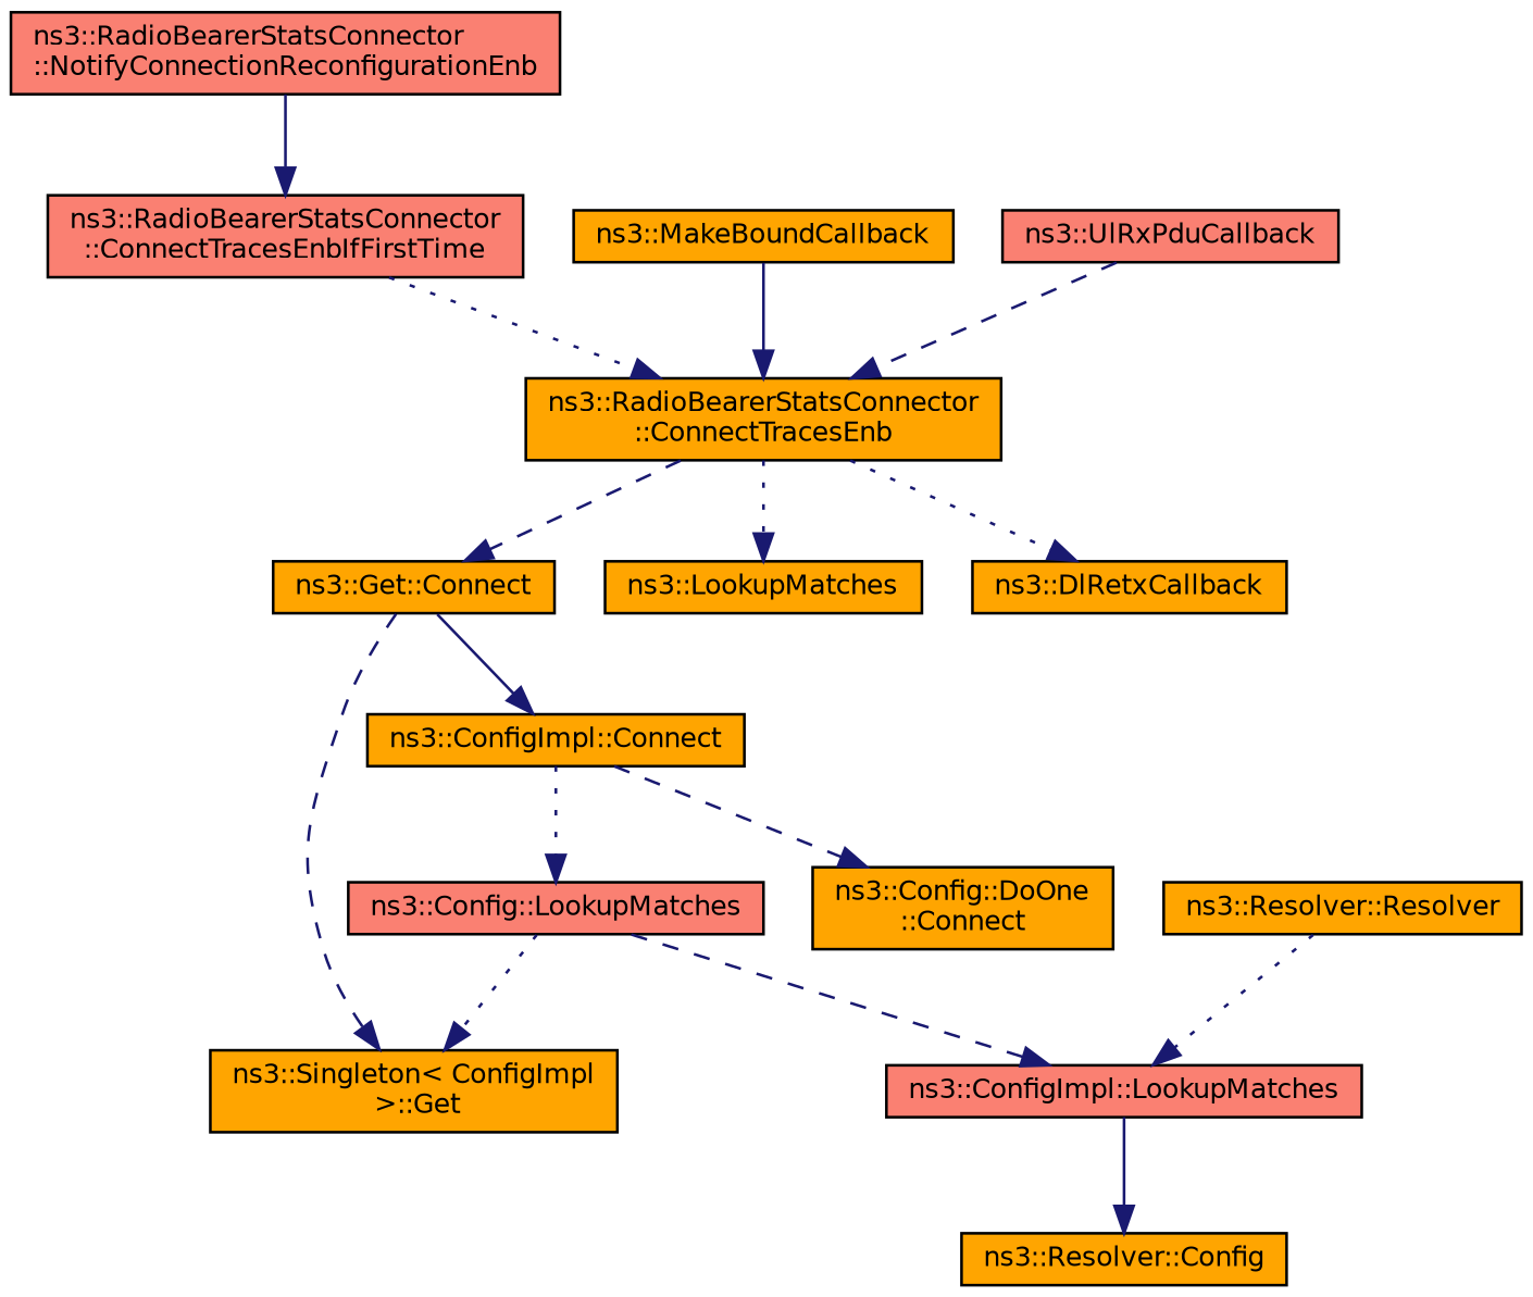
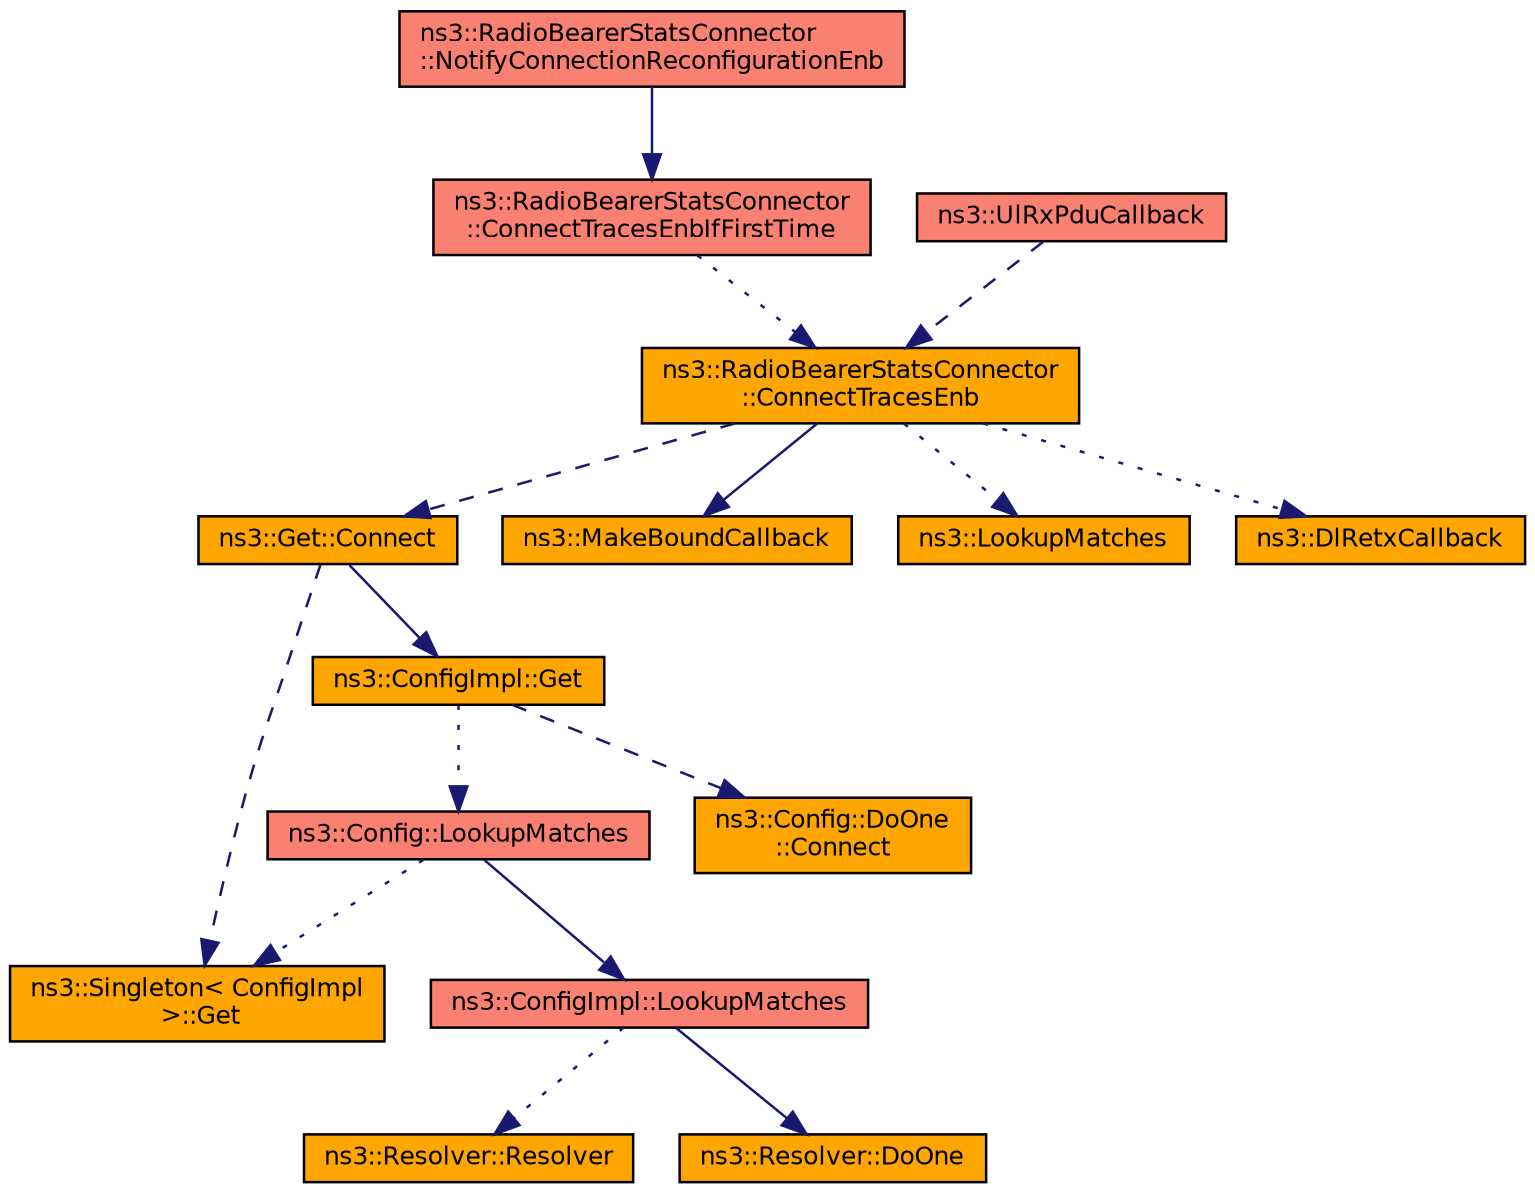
  digraph {
    rankdir=TB
    node [color=black fillcolor=orange fontname=Helvetica fontsize=10 shape=record style=filled]
    edge [color=midnightblue fontname=Helvetica fontsize=10 labelfontname=Helvetica labelfontsize=10 style=dotted]
    n1 [fillcolor=salmon fontcolor=black height=0.2 label="ns3::RadioBearerStatsConnector\l::NotifyConnectionReconfigurationEnb" width=0.4]
    n2 [fillcolor=salmon height=0.2 label="ns3::RadioBearerStatsConnector\l::ConnectTracesEnbIfFirstTime" width=0.4]
    n3 [height=0.2 label="ns3::RadioBearerStatsConnector\l::ConnectTracesEnb" width=0.4]
    n4 [height=0.2 label="ns3::Get::Connect" width=0.4]
    n5 [height=0.2 label="ns3::MakeBoundCallback" width=0.4]
    n6 [height=0.2 label="ns3::LookupMatches" width=0.4]
    n7 [height=0.2 label="ns3::DlRetxCallback" width=0.4]
    n8 [height=0.2 label="ns3::Singleton\< ConfigImpl\l \>::Get" width=0.4]
-   n9 [height=0.2 label="ns3::ConfigImpl::Connect" width=0.4]
+   n9 [height=0.2 label="ns3::ConfigImpl::Get" width=0.4]
    n10 [fillcolor=salmon height=0.2 label="ns3::UlRxPduCallback" width=0.4]
    n11 [fillcolor=salmon height=0.2 label="ns3::Config::LookupMatches" width=0.4]
    n12 [height=0.2 label="ns3::Config::DoOne\l::Connect" width=0.4]
    n13 [fillcolor=salmon height=0.2 label="ns3::ConfigImpl::LookupMatches" width=0.4]
    n14 [height=0.2 label="ns3::Resolver::Resolver" width=0.4]
-   n15 [height=0.2 label="ns3::Resolver::Config" width=0.4]
+   n15 [height=0.2 label="ns3::Resolver::DoOne" width=0.4]
    n1 -> n2 [style=solid]
    n2 -> n3
    n3 -> n4 [style=dashed]
-   n5 -> n3 [style=solid]
+   n3 -> n5 [style=solid]
    n3 -> n6
    n3 -> n7
    n4 -> n8 [style=dashed]
    n4 -> n9 [style=solid]
    n9 -> n11
    n9 -> n12 [style=dashed]
    n10 -> n3 [style=dashed]
    n11 -> n8
-   n11 -> n13 [style=dashed]
-   n14 -> n13
+   n11 -> n13 [style=solid]
+   n13 -> n14
    n13 -> n15 [style=solid]
  }
